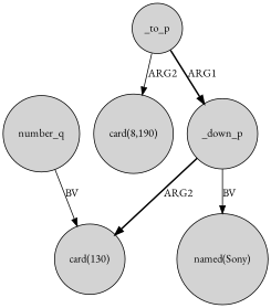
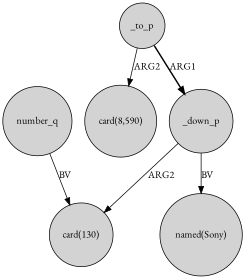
  digraph {
    fontname="EB Garamond"
    node [fontname="EB Garamond" shape=circle style=filled]
    edge [fontname="EB Garamond" style=solid]
    number_q
    "card(130)"
    _to_p
-   "card(8,590)" [label="card(8,190)"]
+   "card(8,590)"
    _down_p
    "named(Sony)"
    number_q -> "card(130)" [label=BV]
    _to_p -> "card(8,590)" [label=ARG2]
    _to_p -> _down_p [label=ARG1 style=bold]
-   _down_p -> "card(130)" [label=ARG2 style=bold]
+   _down_p -> "card(130)" [label=ARG2]
    _down_p -> "named(Sony)" [label=BV]
  }
